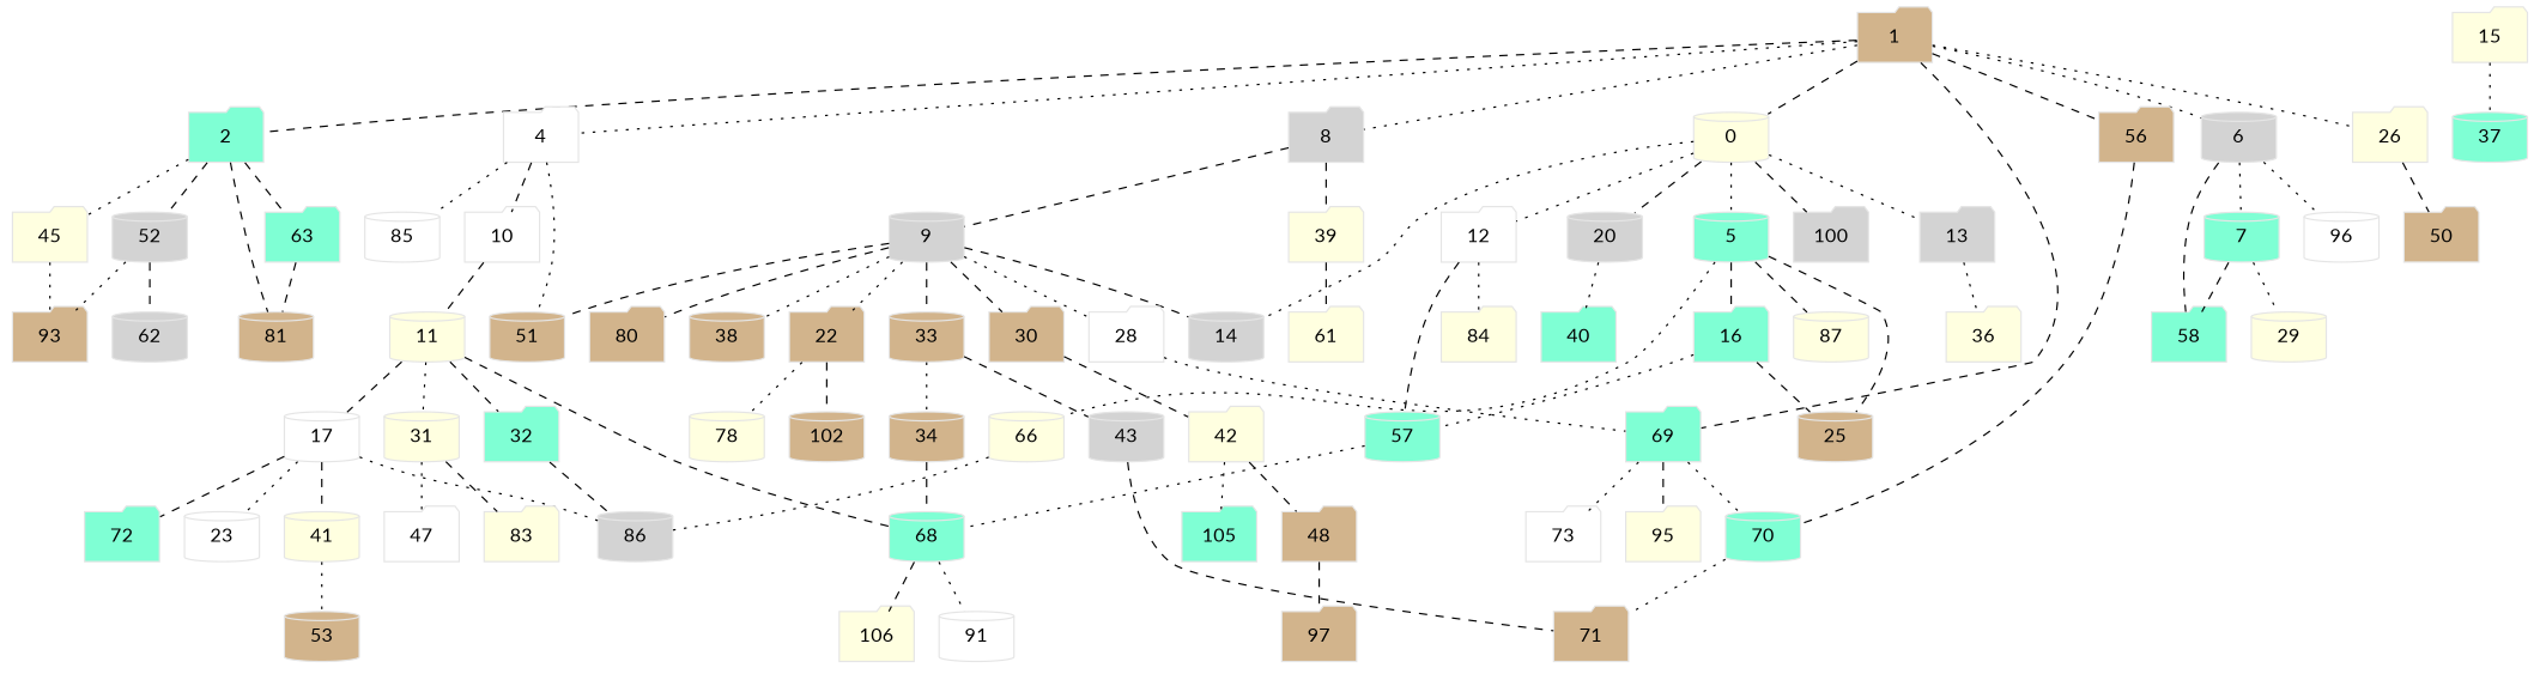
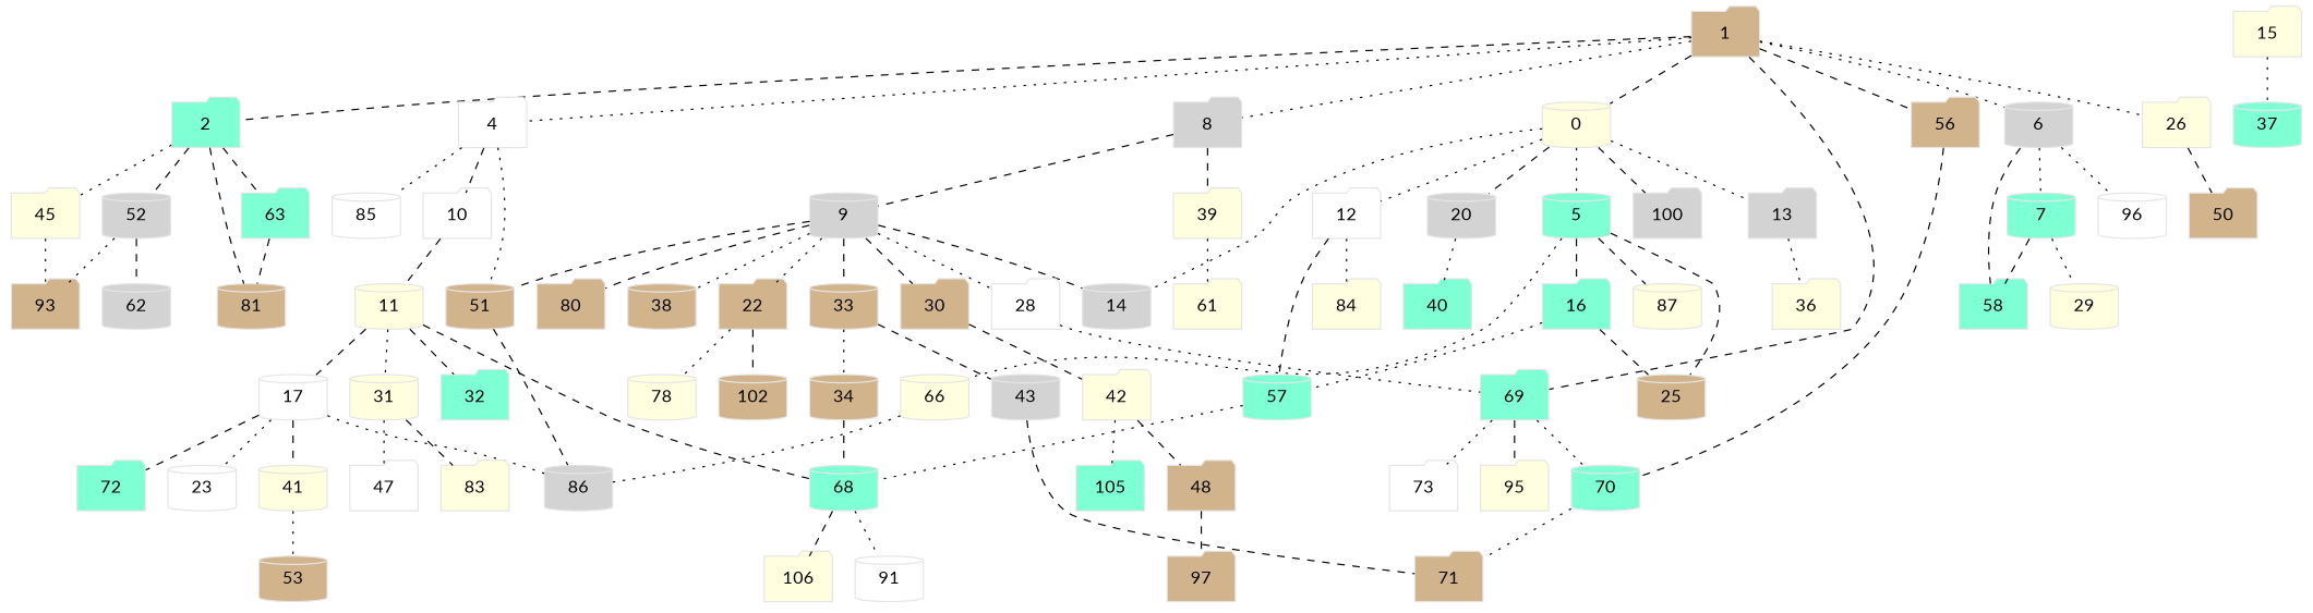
  graph {
    fontname=Lato
    node [color=gray90 fillcolor=lightyellow fontname=Lato shape=folder style=filled]
    edge [fontname=Lato style=dashed]
    1 [fillcolor=tan super="+19"]
    2 [fillcolor=aquamarine super="+35"]
    n3 [label=0 shape=cylinder super="+76"]
    4 [fillcolor=white super="+98"]
    6 [fillcolor=lightgrey shape=cylinder super="+55"]
    8 [fillcolor=lightgrey super="+18"]
    26
    56 [fillcolor=tan]
    69 [fillcolor=aquamarine super="+77"]
    45
    52 [fillcolor=lightgrey shape=cylinder]
    63 [fillcolor=aquamarine super="+74"]
    81 [fillcolor=tan shape=cylinder]
    5 [fillcolor=aquamarine shape=cylinder super="+44"]
    12 [fillcolor=white]
    13 [fillcolor=lightgrey]
    14 [fillcolor=lightgrey shape=cylinder super="+49"]
    20 [fillcolor=lightgrey shape=cylinder super="+64"]
    100 [fillcolor=lightgrey]
    10 [fillcolor=white super="+67"]
    51 [fillcolor=tan shape=cylinder super="+54"]
    85 [fillcolor=white shape=cylinder]
    7 [fillcolor=aquamarine shape=cylinder super="+59"]
    58 [fillcolor=aquamarine]
    96 [fillcolor=white shape=cylinder]
    9 [fillcolor=lightgrey shape=cylinder super="+24"]
    39
    50 [fillcolor=tan]
    70 [fillcolor=aquamarine shape=cylinder super="+88"]
    73 [fillcolor=white]
    95
    93 [fillcolor=tan super="+94"]
    62 [fillcolor=lightgrey shape=cylinder]
    16 [fillcolor=aquamarine super="+46"]
    25 [fillcolor=tan shape=cylinder super="+89"]
    66 [shape=cylinder]
    87 [shape=cylinder]
    84
    57 [fillcolor=aquamarine shape=cylinder]
    36
    40 [fillcolor=aquamarine]
    11 [shape=cylinder]
    86 [fillcolor=lightgrey shape=cylinder super="+90"]
    29 [shape=cylinder]
    22 [fillcolor=tan super="+27"]
    28 [fillcolor=white]
    30 [fillcolor=tan]
    33 [fillcolor=tan shape=cylinder]
    38 [fillcolor=tan shape=cylinder]
    80 [fillcolor=tan]
    61
    78 [shape=cylinder]
    102 [fillcolor=tan shape=cylinder]
    42 [super="+75"]
    34 [fillcolor=tan shape=cylinder super="+101"]
    43 [fillcolor=lightgrey shape=cylinder]
    17 [fillcolor=white shape=cylinder super="+21"]
    31 [shape=cylinder super="+60"]
    32 [fillcolor=aquamarine super="+82"]
    68 [fillcolor=aquamarine shape=cylinder super="+103"]
    23 [fillcolor=white shape=cylinder super="+104"]
    41 [shape=cylinder]
    72 [fillcolor=aquamarine super="+79"]
    47 [fillcolor=white]
    83 [super="+92"]
    91 [fillcolor=white shape=cylinder]
    106
    15 [super="+99"]
    37 [fillcolor=aquamarine shape=cylinder]
    53 [fillcolor=tan shape=cylinder]
    48 [fillcolor=tan super="+65"]
    105 [fillcolor=aquamarine]
    71 [fillcolor=tan]
    97 [fillcolor=tan]
    1 -- 2
    1 -- n3
    1 -- 4 [style=dotted]
    1 -- 6 [style=dotted]
    1 -- 8 [style=dotted]
    1 -- 26 [style=dotted]
    1 -- 56
    1 -- 69
    2 -- 45 [style=dotted]
    2 -- 52
    2 -- 63
    2 -- 81
    n3 -- 5 [style=dotted]
    n3 -- 12 [style=dotted]
    n3 -- 13 [style=dotted]
    n3 -- 14 [style=dotted]
    n3 -- 20
    n3 -- 100
    4 -- 10
    4 -- 51 [style=dotted]
    4 -- 85 [style=dotted]
    6 -- 7 [style=dotted]
    6 -- 58
    6 -- 96 [style=dotted]
    8 -- 9
    8 -- 39
    26 -- 50
    56 -- 70
    69 -- 70 [style=dotted]
    69 -- 73 [style=dotted]
    69 -- 95
    45 -- 93 [style=dotted]
    52 -- 93 [style=dotted]
    52 -- 62
    63 -- 81
    5 -- 16
    5 -- 25
    5 -- 66 [style=dotted]
    5 -- 87
    12 -- 84 [style=dotted]
    12 -- 57
    13 -- 36 [style=dotted]
    20 -- 40 [style=dotted]
    10 -- 11
-   32 -- 86
+   51 -- 86
    7 -- 58
    7 -- 29 [style=dotted]
    9 -- 14
    9 -- 51
    9 -- 22 [style=dotted]
    9 -- 28 [style=dotted]
    9 -- 30
    9 -- 33
    9 -- 38 [style=dotted]
    9 -- 80
-   39 -- 61
+   39 -- 61 [style=dotted]
    70 -- 71 [style=dotted]
    16 -- 25
    16 -- 57 [style=dotted]
    66 -- 86 [style=dotted]
    57 -- 68 [style=dotted]
    11 -- 17
    11 -- 31 [style=dotted]
    11 -- 32
    11 -- 68
    22 -- 78 [style=dotted]
    22 -- 102
    28 -- 69 [style=dotted]
    30 -- 42
    33 -- 34 [style=dotted]
    33 -- 43
    42 -- 48
    42 -- 105 [style=dotted]
    34 -- 68
    43 -- 71
    17 -- 86 [style=dotted]
    17 -- 23 [style=dotted]
    17 -- 41
    17 -- 72
    31 -- 47 [style=dotted]
    31 -- 83
    68 -- 91 [style=dotted]
    68 -- 106
    41 -- 53 [style=dotted]
    15 -- 37 [style=dotted]
    48 -- 97
  }
